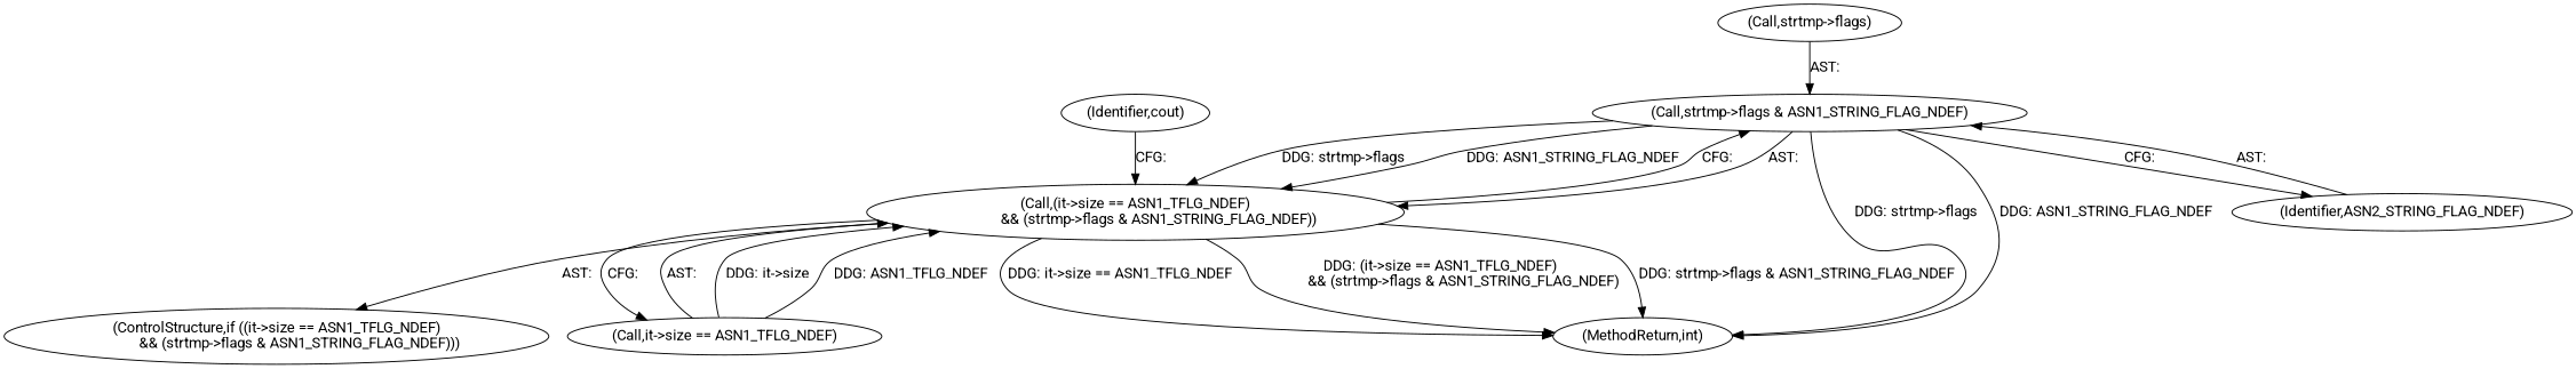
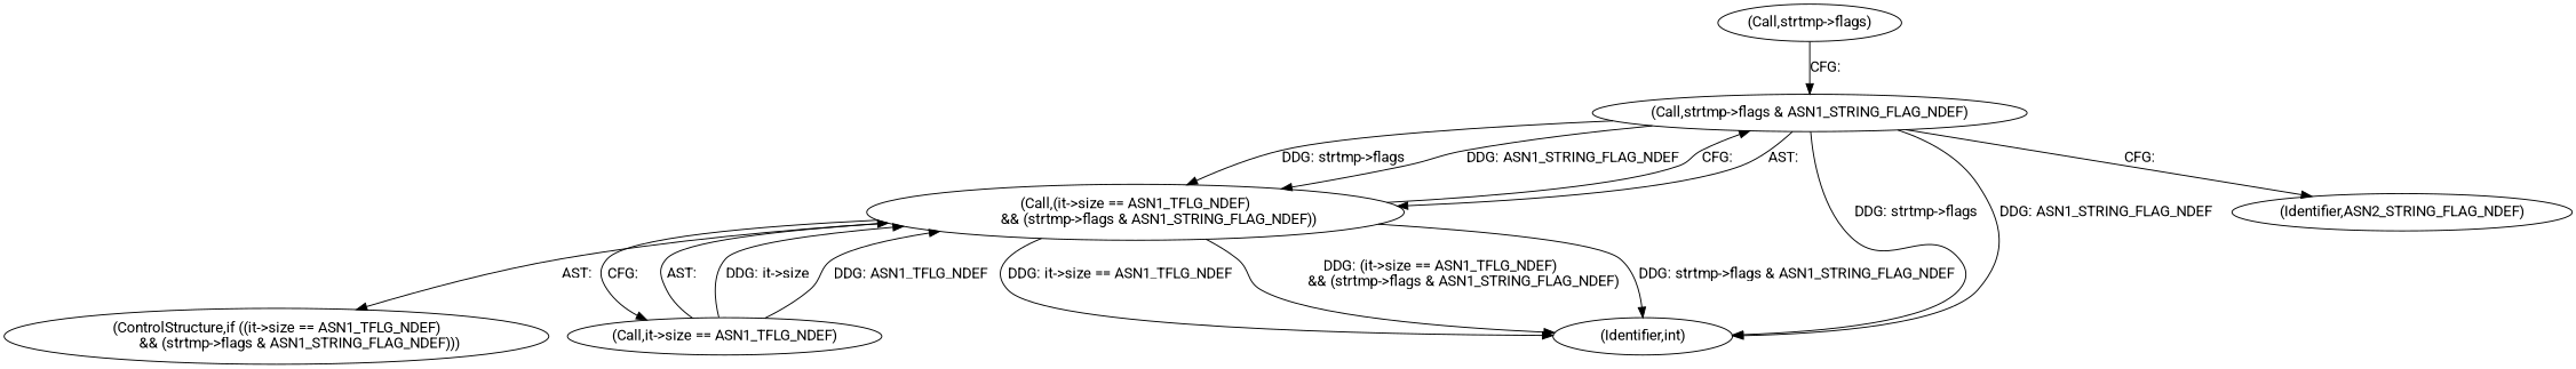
  digraph {
    fontname=Roboto
    node [fontname=Roboto]
    edge [fontname=Roboto]
    n1 [label="(Call,strtmp->flags & ASN1_STRING_FLAG_NDEF)"]
    n2 [label="(Call,(it->size == ASN1_TFLG_NDEF)\n            && (strtmp->flags & ASN1_STRING_FLAG_NDEF))"]
-   n3 [label="(MethodReturn,int)"]
+   n3 [label="(Identifier,int)"]
    n4 [label="(Identifier,ASN2_STRING_FLAG_NDEF)"]
    n5 [label="(ControlStructure,if ((it->size == ASN1_TFLG_NDEF)\n            && (strtmp->flags & ASN1_STRING_FLAG_NDEF)))"]
    n6 [label="(Call,it->size == ASN1_TFLG_NDEF)"]
-   n7 [label="(Identifier,cout)"]
    n8 [label="(Call,strtmp->flags)"]
    n1 -> n2 [label="AST: "]
    n1 -> n2 [label="DDG: strtmp->flags"]
    n1 -> n2 [label="DDG: ASN1_STRING_FLAG_NDEF"]
    n1 -> n3 [label="DDG: strtmp->flags"]
    n1 -> n3 [label="DDG: ASN1_STRING_FLAG_NDEF"]
    n1 -> n4 [label="CFG: "]
    n2 -> n1 [label="CFG: "]
    n2 -> n3 [label="DDG: (it->size == ASN1_TFLG_NDEF)\n            && (strtmp->flags & ASN1_STRING_FLAG_NDEF)"]
    n2 -> n3 [label="DDG: strtmp->flags & ASN1_STRING_FLAG_NDEF"]
    n2 -> n3 [label="DDG: it->size == ASN1_TFLG_NDEF"]
    n2 -> n5 [label="AST: "]
    n2 -> n6 [label="CFG: "]
-   n4 -> n1 [label="AST: "]
    n6 -> n2 [label="AST: "]
    n6 -> n2 [label="DDG: it->size"]
    n6 -> n2 [label="DDG: ASN1_TFLG_NDEF"]
-   n7 -> n2 [label="CFG: "]
-   n8 -> n1 [label="AST: "]
+   n8 -> n1 [label="CFG: "]
  }
